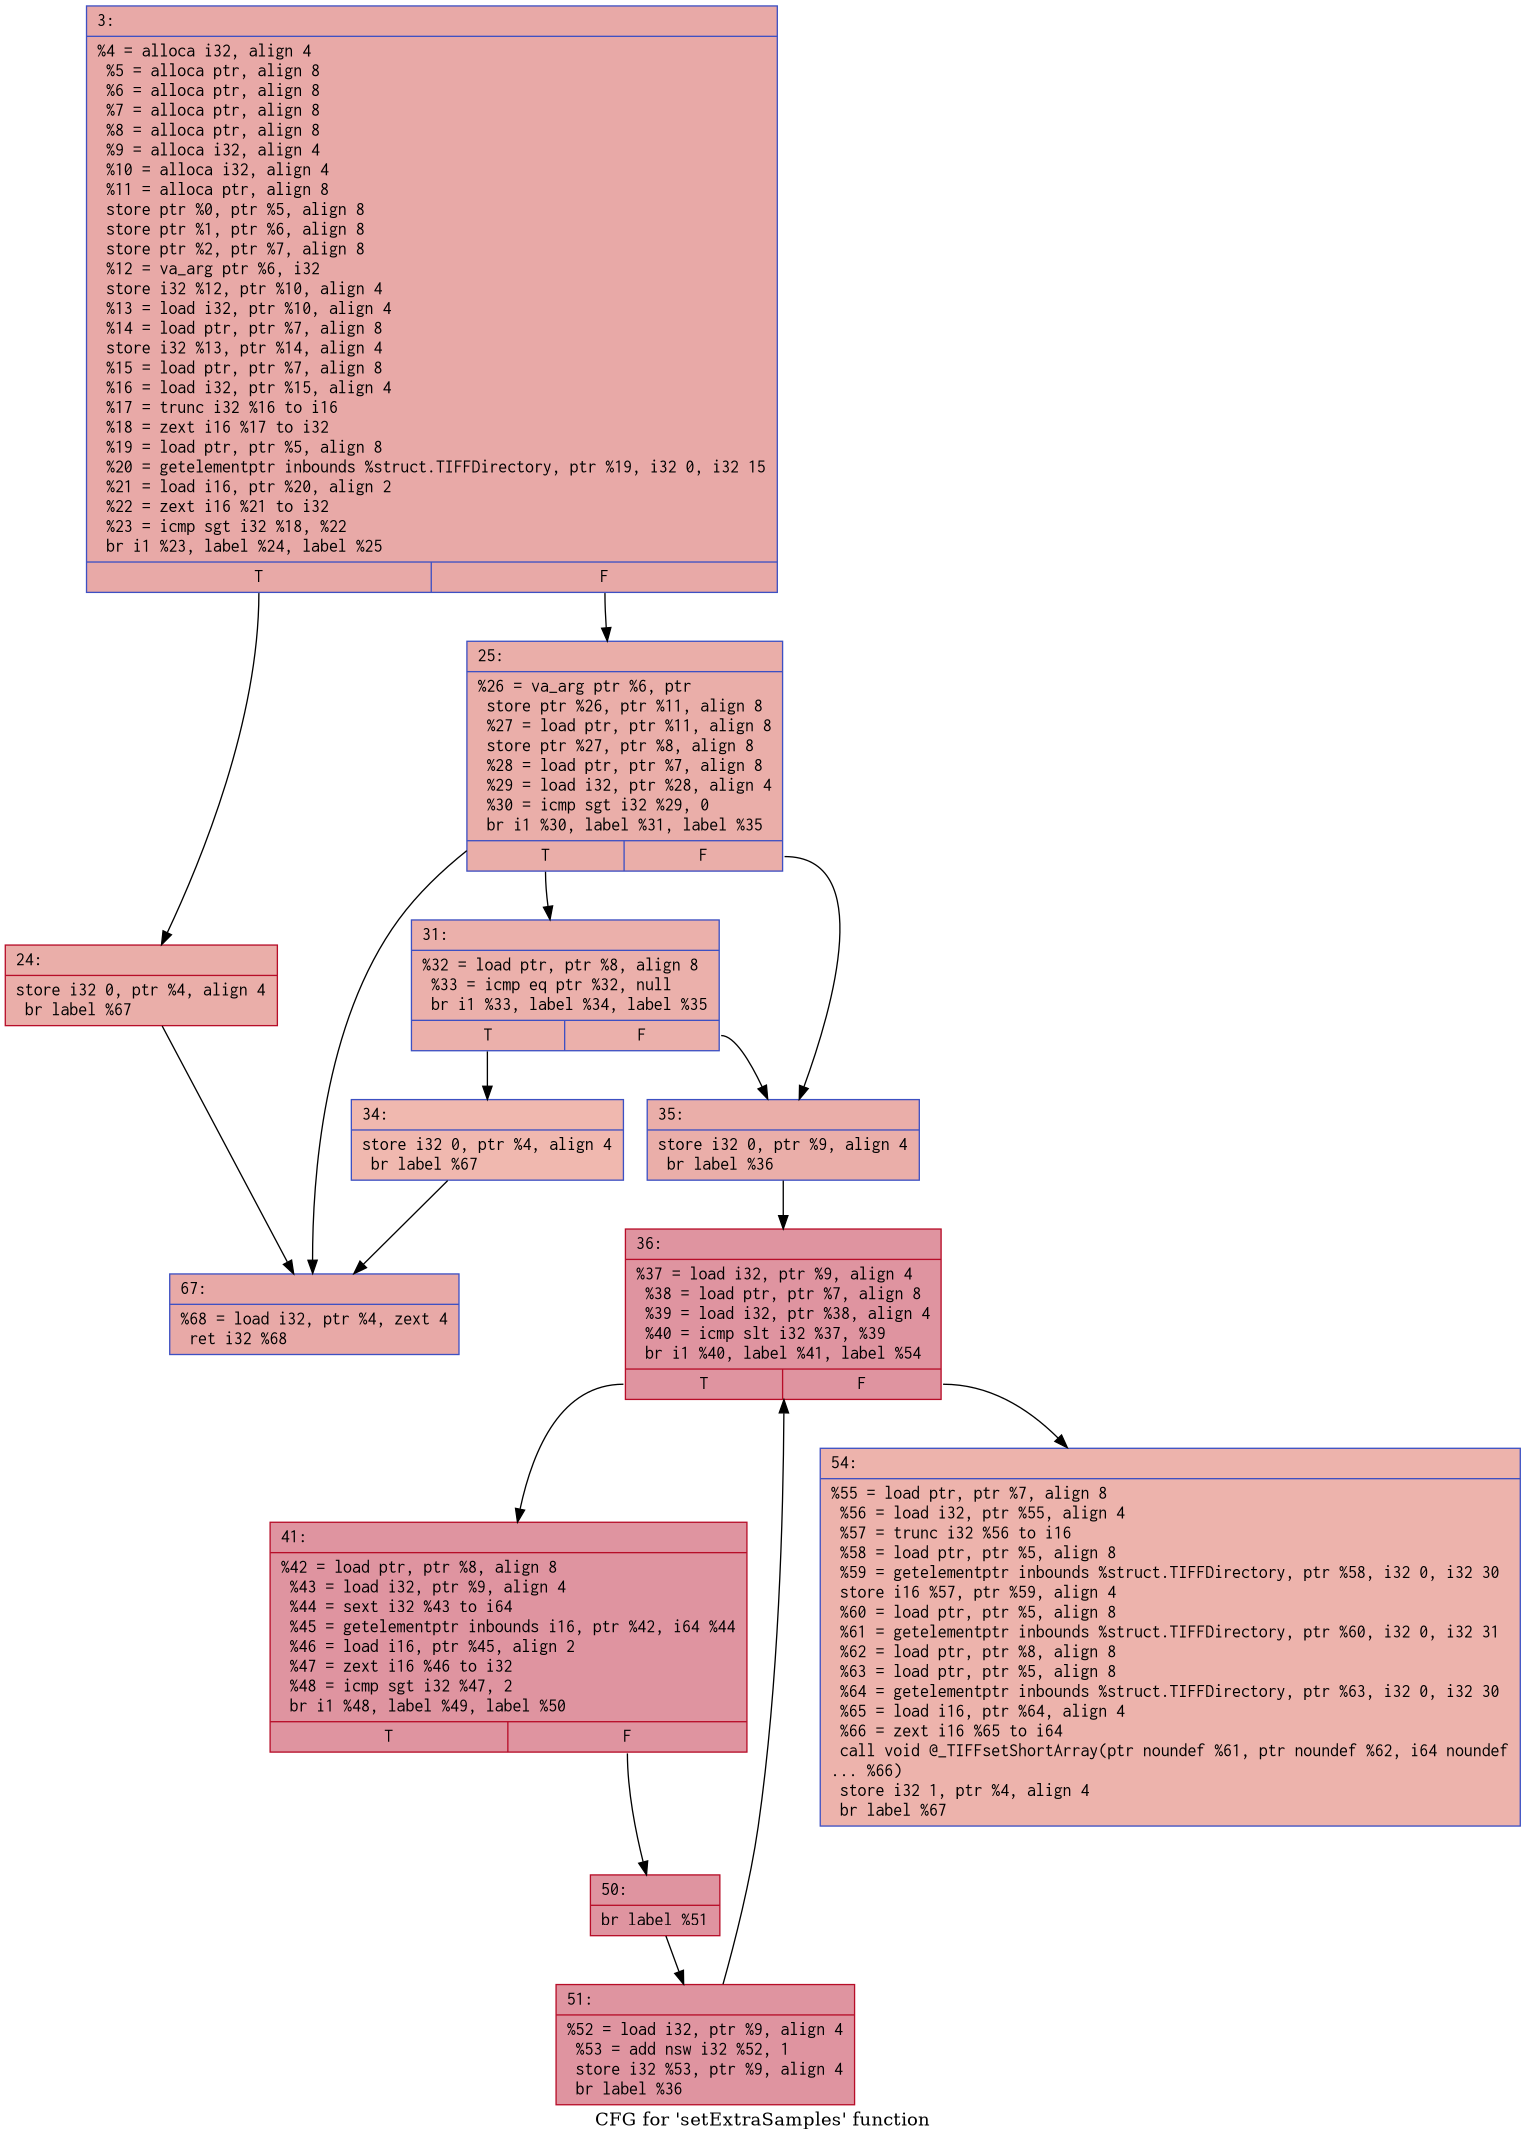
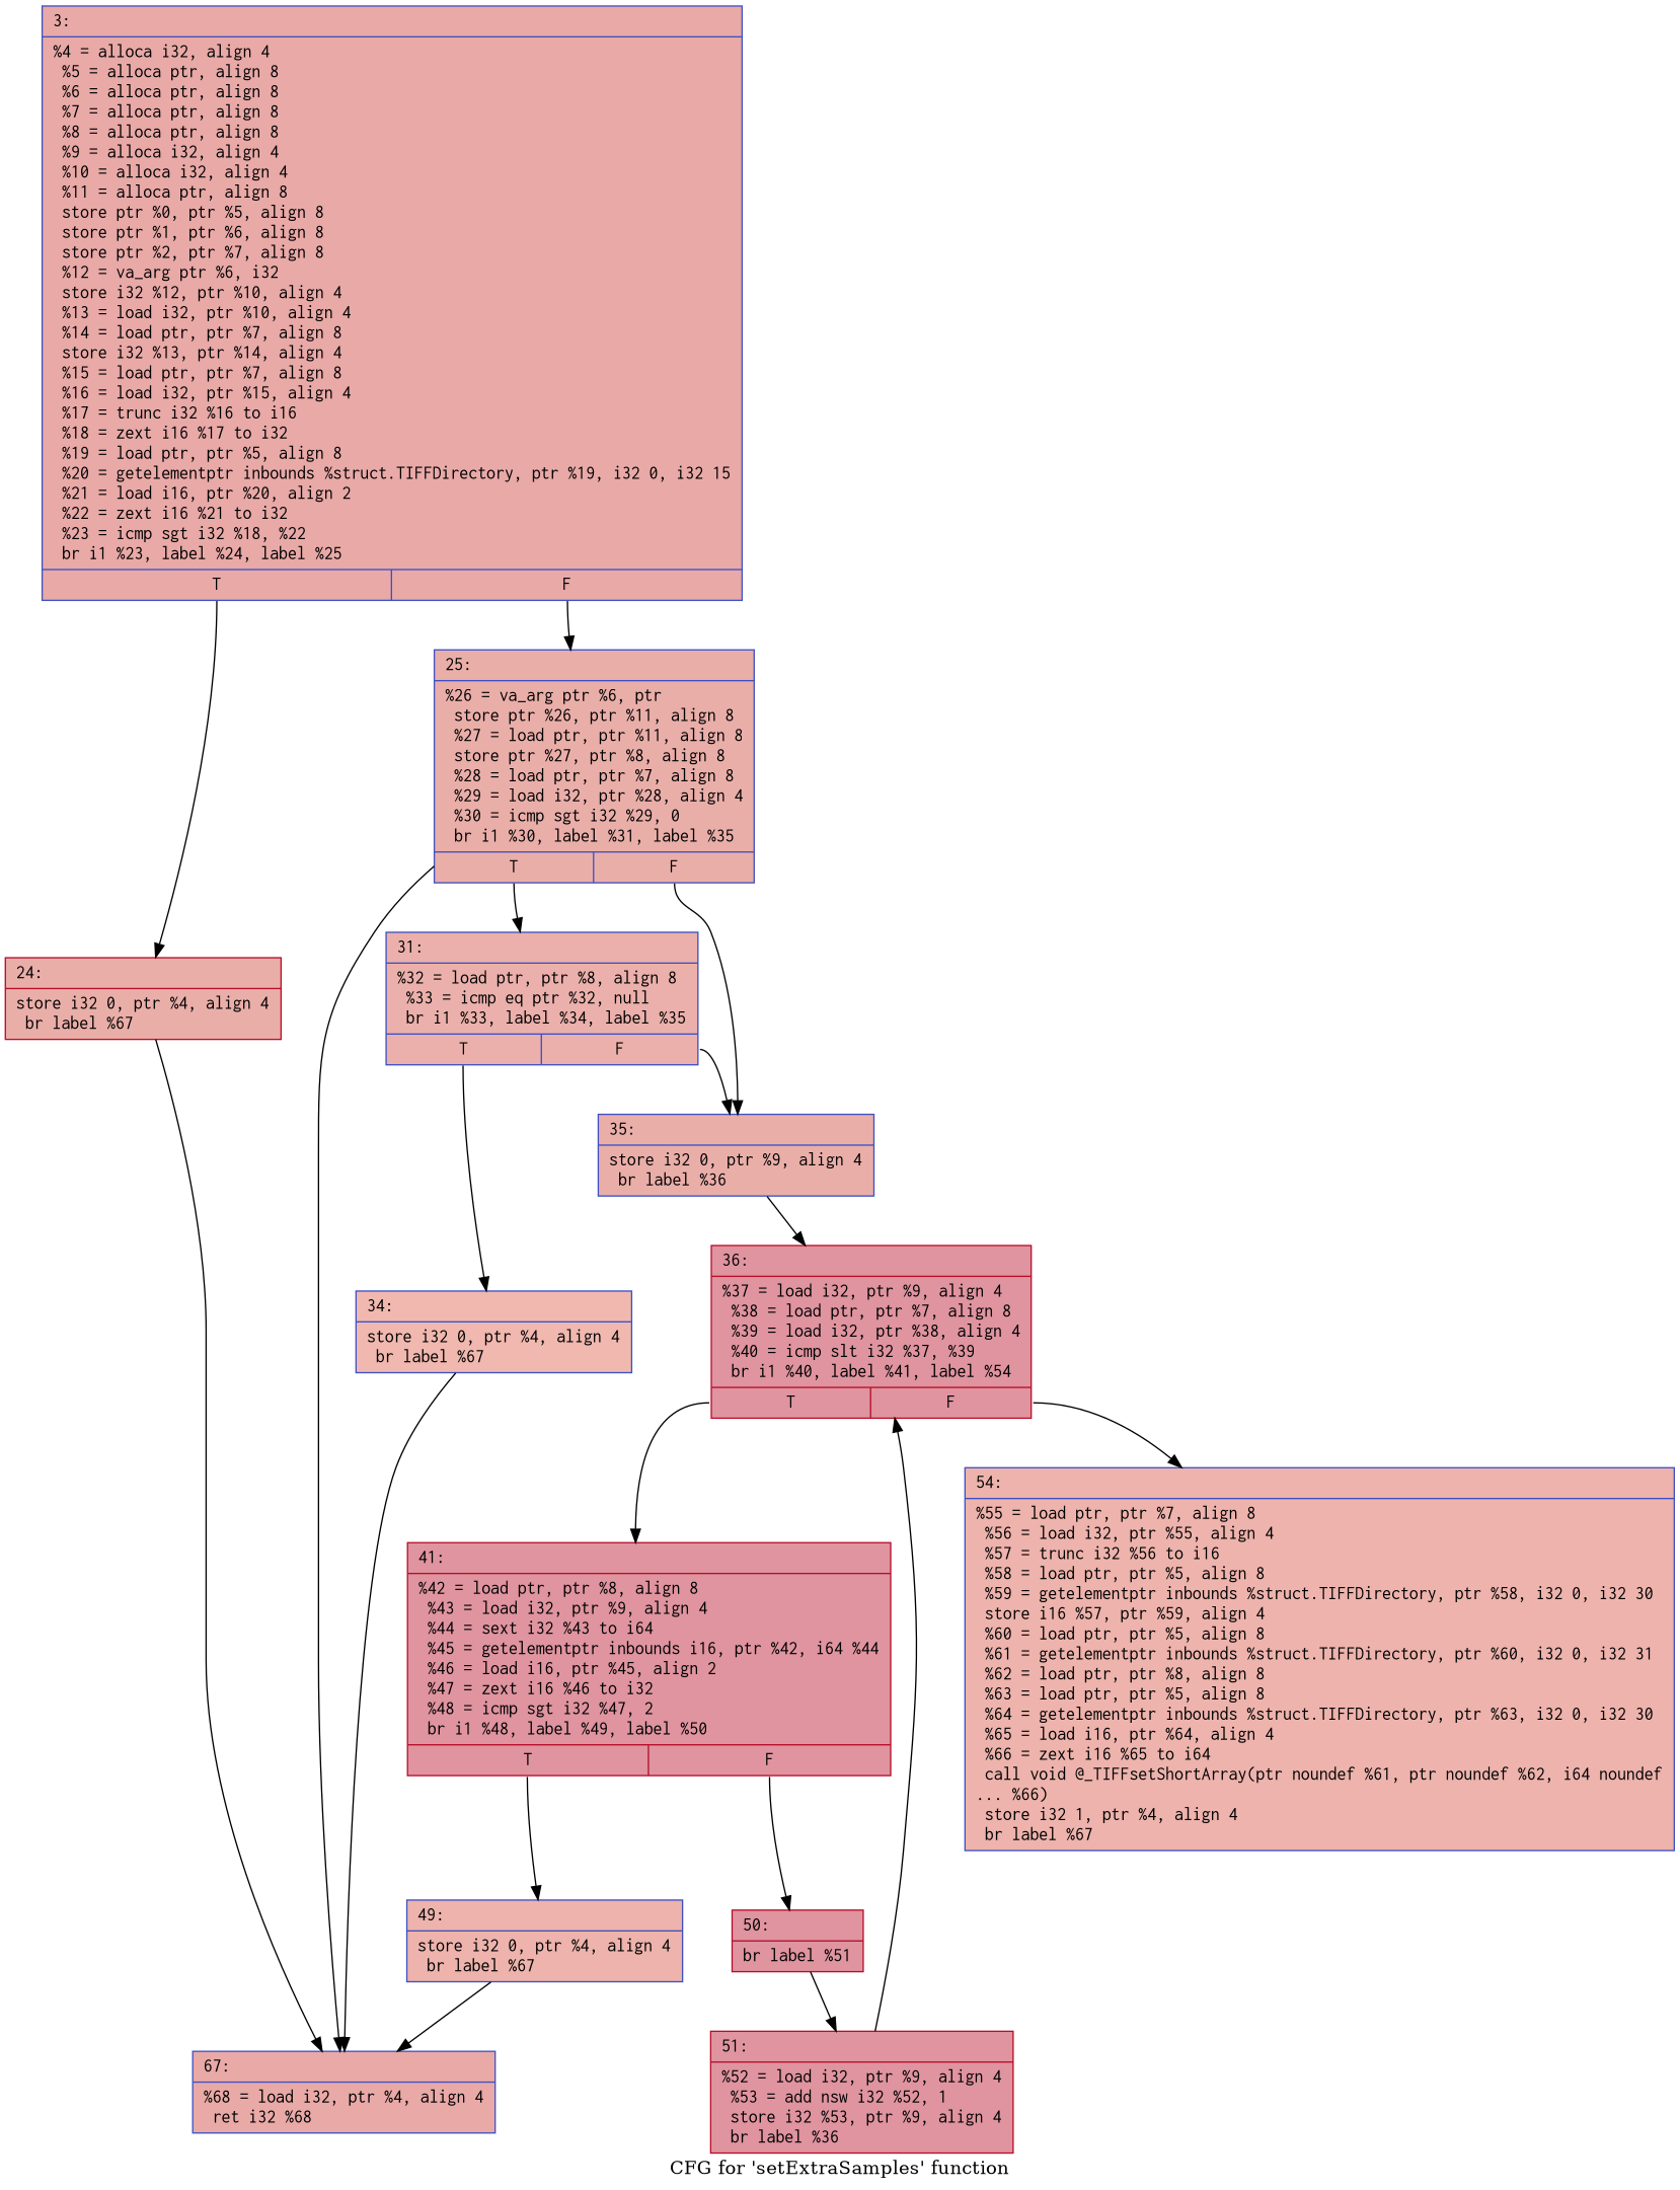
  digraph {
    label="CFG for 'setExtraSamples' function"
    node [color="#3d50c3ff" fillcolor="#b70d2870" fontname=Courier shape=record style=filled]
    n1 [fillcolor="#ca3b3770" label="{3:\l|  %4 = alloca i32, align 4\l  %5 = alloca ptr, align 8\l  %6 = alloca ptr, align 8\l  %7 = alloca ptr, align 8\l  %8 = alloca ptr, align 8\l  %9 = alloca i32, align 4\l  %10 = alloca i32, align 4\l  %11 = alloca ptr, align 8\l  store ptr %0, ptr %5, align 8\l  store ptr %1, ptr %6, align 8\l  store ptr %2, ptr %7, align 8\l  %12 = va_arg ptr %6, i32\l  store i32 %12, ptr %10, align 4\l  %13 = load i32, ptr %10, align 4\l  %14 = load ptr, ptr %7, align 8\l  store i32 %13, ptr %14, align 4\l  %15 = load ptr, ptr %7, align 8\l  %16 = load i32, ptr %15, align 4\l  %17 = trunc i32 %16 to i16\l  %18 = zext i16 %17 to i32\l  %19 = load ptr, ptr %5, align 8\l  %20 = getelementptr inbounds %struct.TIFFDirectory, ptr %19, i32 0, i32 15\l  %21 = load i16, ptr %20, align 2\l  %22 = zext i16 %21 to i32\l  %23 = icmp sgt i32 %18, %22\l  br i1 %23, label %24, label %25\l|{<s0>T|<s1>F}}"]
    n2 [color="#b70d28ff" fillcolor="#d0473d70" label="{24:\l|  store i32 0, ptr %4, align 4\l  br label %67\l}"]
    n3 [fillcolor="#d0473d70" label="{25:\l|  %26 = va_arg ptr %6, ptr\l  store ptr %26, ptr %11, align 8\l  %27 = load ptr, ptr %11, align 8\l  store ptr %27, ptr %8, align 8\l  %28 = load ptr, ptr %7, align 8\l  %29 = load i32, ptr %28, align 4\l  %30 = icmp sgt i32 %29, 0\l  br i1 %30, label %31, label %35\l|{<s0>T|<s1>F}}"]
-   n4 [fillcolor="#ca3b3770" label="{67:\l|  %68 = load i32, ptr %4, zext 4\l  ret i32 %68\l}"]
+   n4 [fillcolor="#ca3b3770" label="{67:\l|  %68 = load i32, ptr %4, align 4\l  ret i32 %68\l}"]
    n5 [fillcolor="#d24b4070" label="{31:\l|  %32 = load ptr, ptr %8, align 8\l  %33 = icmp eq ptr %32, null\l  br i1 %33, label %34, label %35\l|{<s0>T|<s1>F}}"]
    n6 [fillcolor="#d0473d70" label="{35:\l|  store i32 0, ptr %9, align 4\l  br label %36\l}"]
    n7 [fillcolor="#dc5d4a70" label="{34:\l|  store i32 0, ptr %4, align 4\l  br label %67\l}"]
    n8 [color="#b70d28ff" label="{36:\l|  %37 = load i32, ptr %9, align 4\l  %38 = load ptr, ptr %7, align 8\l  %39 = load i32, ptr %38, align 4\l  %40 = icmp slt i32 %37, %39\l  br i1 %40, label %41, label %54\l|{<s0>T|<s1>F}}"]
    n9 [color="#b70d28ff" label="{41:\l|  %42 = load ptr, ptr %8, align 8\l  %43 = load i32, ptr %9, align 4\l  %44 = sext i32 %43 to i64\l  %45 = getelementptr inbounds i16, ptr %42, i64 %44\l  %46 = load i16, ptr %45, align 2\l  %47 = zext i16 %46 to i32\l  %48 = icmp sgt i32 %47, 2\l  br i1 %48, label %49, label %50\l|{<s0>T|<s1>F}}"]
    n10 [fillcolor="#d6524470" label="{54:\l|  %55 = load ptr, ptr %7, align 8\l  %56 = load i32, ptr %55, align 4\l  %57 = trunc i32 %56 to i16\l  %58 = load ptr, ptr %5, align 8\l  %59 = getelementptr inbounds %struct.TIFFDirectory, ptr %58, i32 0, i32 30\l  store i16 %57, ptr %59, align 4\l  %60 = load ptr, ptr %5, align 8\l  %61 = getelementptr inbounds %struct.TIFFDirectory, ptr %60, i32 0, i32 31\l  %62 = load ptr, ptr %8, align 8\l  %63 = load ptr, ptr %5, align 8\l  %64 = getelementptr inbounds %struct.TIFFDirectory, ptr %63, i32 0, i32 30\l  %65 = load i16, ptr %64, align 4\l  %66 = zext i16 %65 to i64\l  call void @_TIFFsetShortArray(ptr noundef %61, ptr noundef %62, i64 noundef\l... %66)\l  store i32 1, ptr %4, align 4\l  br label %67\l}"]
+   n11 [fillcolor="#d6524470" label="{49:\l|  store i32 0, ptr %4, align 4\l  br label %67\l}"]
    n12 [color="#b70d28ff" label="{50:\l|  br label %51\l}"]
    n13 [color="#b70d28ff" label="{51:\l|  %52 = load i32, ptr %9, align 4\l  %53 = add nsw i32 %52, 1\l  store i32 %53, ptr %9, align 4\l  br label %36\l}"]
    n1 -> n2 [tailport=s0]
    n1 -> n3 [tailport=s1]
    n2 -> n4
    n3 -> n4
    n3 -> n5 [tailport=s0]
    n3 -> n6 [tailport=s1]
    n5 -> n6 [tailport=s1]
    n5 -> n7 [tailport=s0]
    n6 -> n8
    n7 -> n4
    n8 -> n9 [tailport=s0]
    n8 -> n10 [tailport=s1]
+   n9 -> n11 [tailport=s0]
    n9 -> n12 [tailport=s1]
+   n11 -> n4
    n12 -> n13
    n13 -> n8
  }
